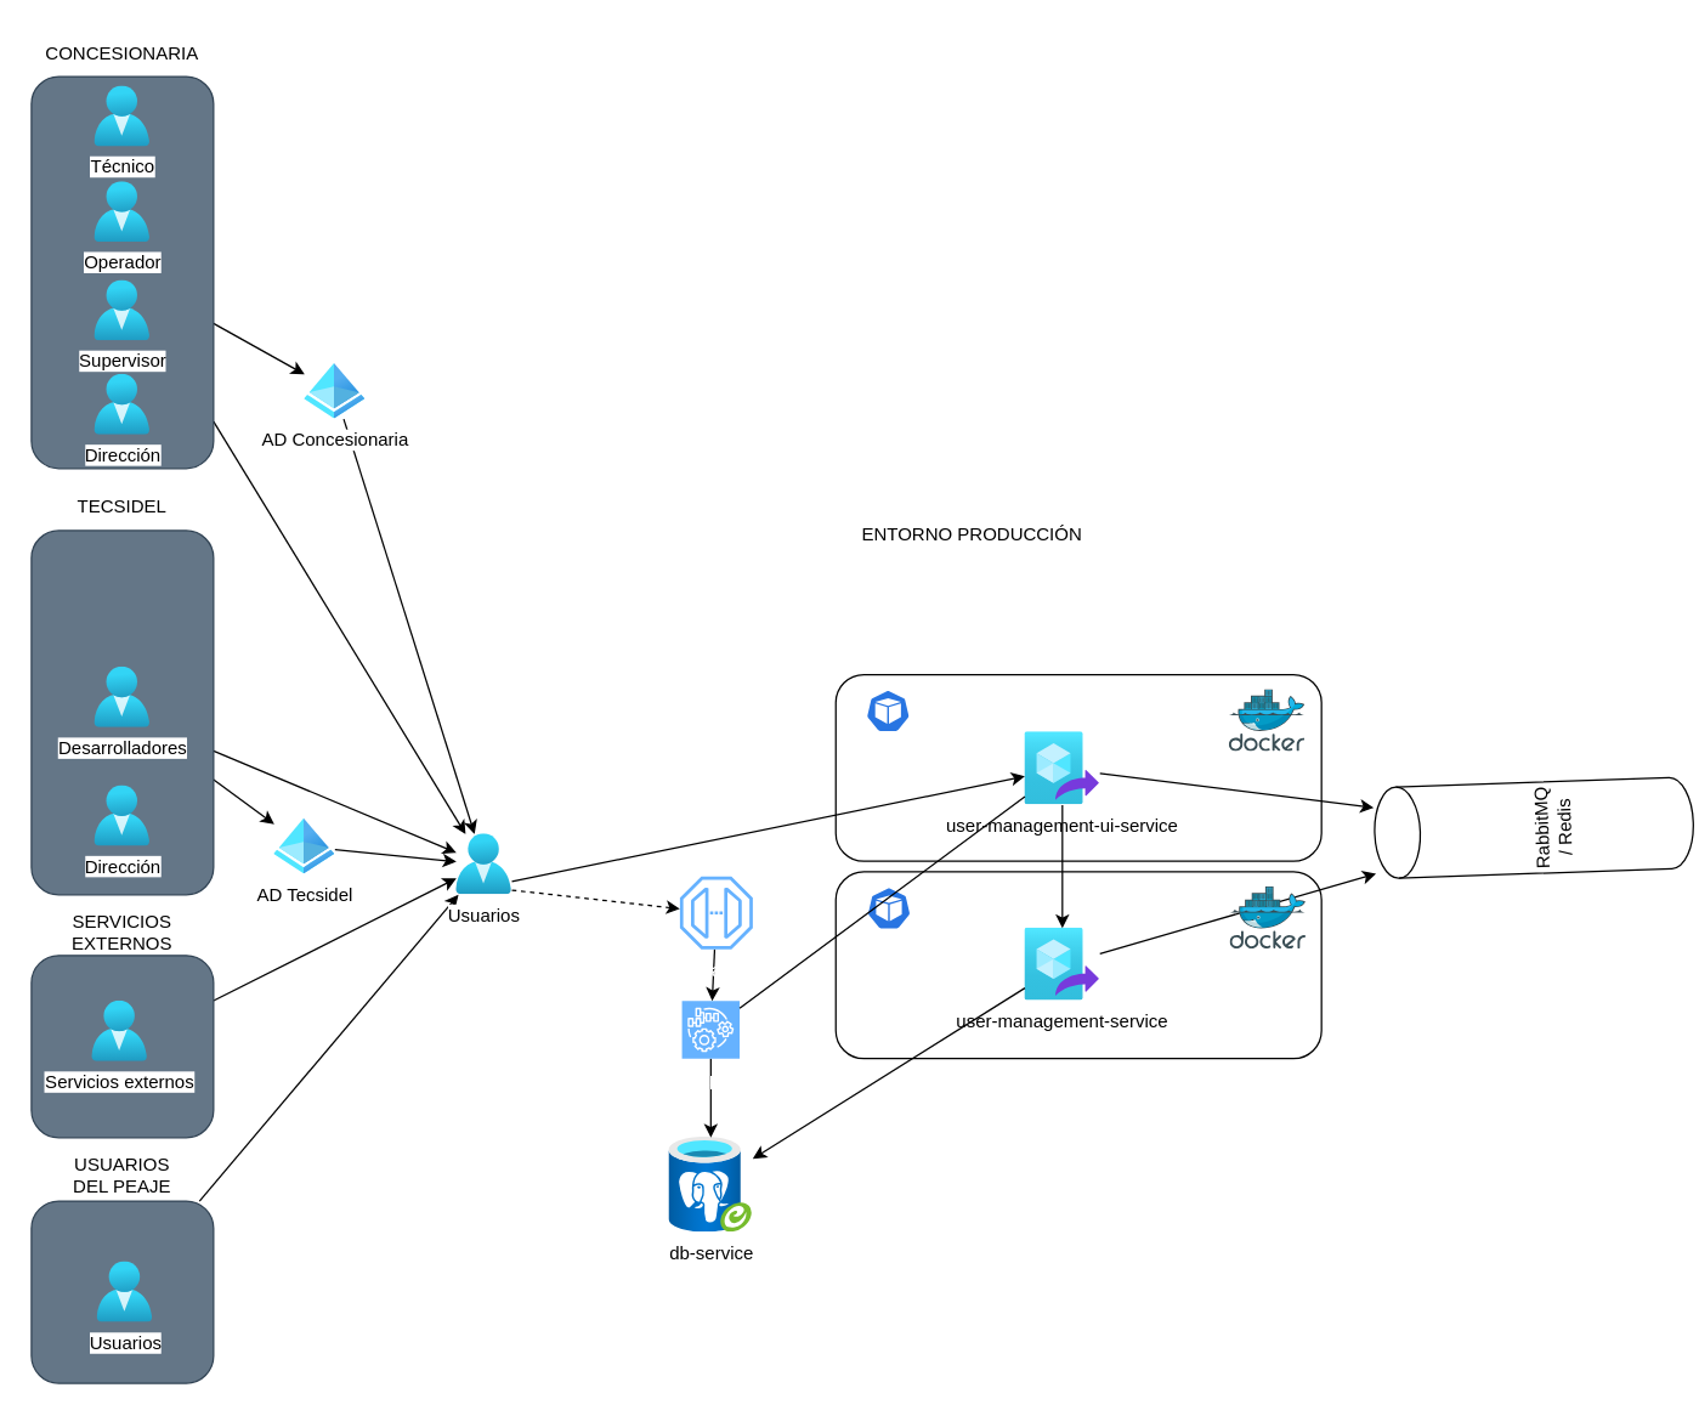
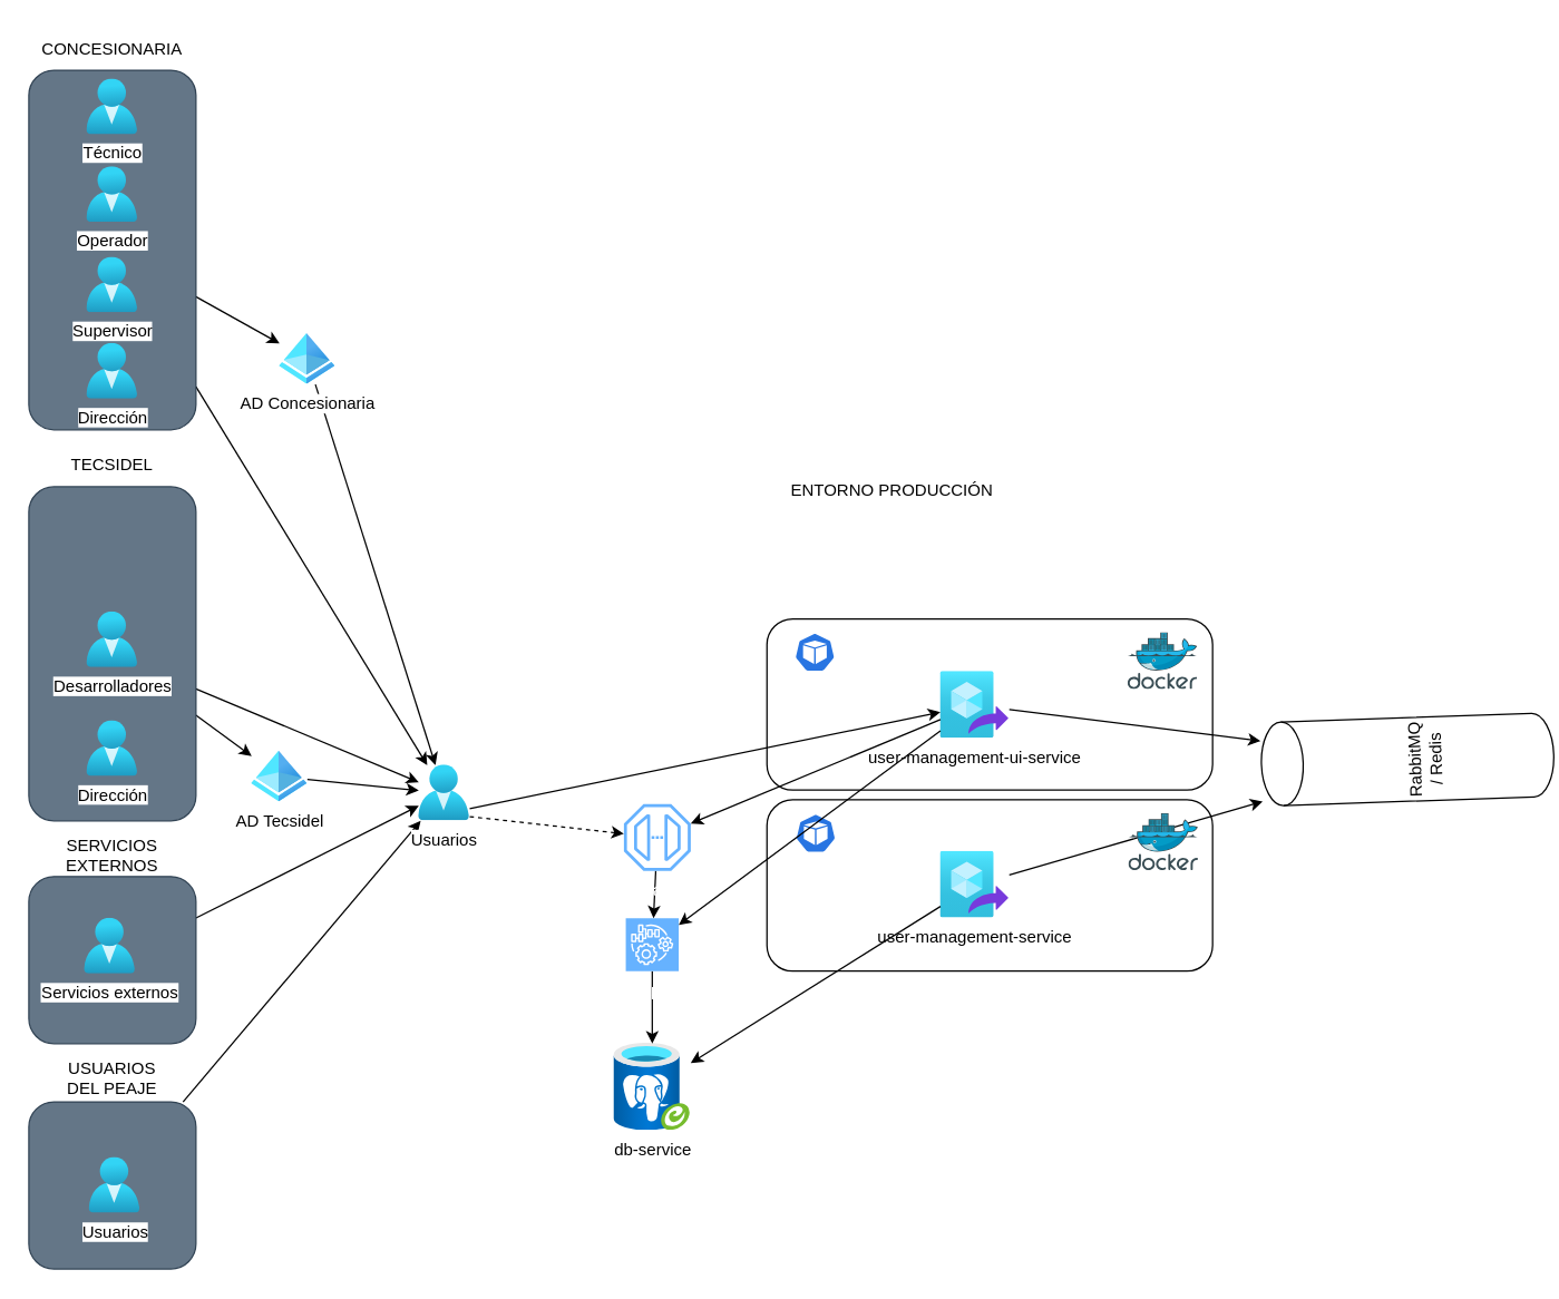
  <mxCell id="0" />
  <mxCell id="1" parent="0" />
  <mxCell id="2" value="" style="group" parent="1" vertex="1" connectable="0"><mxGeometry x="550" y="444" width="320.0" height="123" as="geometry" /></mxCell>
  <mxCell id="3" value="" style="rounded=1;whiteSpace=wrap;html=1;" parent="2" vertex="1"><mxGeometry width="320" height="123" as="geometry" /></mxCell>
  <mxCell id="4" value="" style="sketch=0;html=1;dashed=0;whitespace=wrap;fillColor=#2875E2;strokeColor=#ffffff;points=[[0.005,0.63,0],[0.1,0.2,0],[0.9,0.2,0],[0.5,0,0],[0.995,0.63,0],[0.72,0.99,0],[0.5,1,0],[0.28,0.99,0]];verticalLabelPosition=bottom;align=center;verticalAlign=top;shape=mxgraph.kubernetes.icon;prIcon=pod" parent="2" vertex="1"><mxGeometry x="19.43" y="10" width="30" height="28" as="geometry" /></mxCell>
  <mxCell id="5" value="user-management-ui-service" style="aspect=fixed;html=1;points=[];align=center;image;fontSize=12;image=img/lib/azure2/compute/Image_Definitions.svg;fillColor=#CCCCCC;" parent="2" vertex="1"><mxGeometry x="124.57" y="38" width="49.43" height="47.93" as="geometry" /></mxCell>
  <mxCell id="6" value="" style="sketch=0;aspect=fixed;html=1;points=[];align=center;image;fontSize=12;image=img/lib/mscae/Docker.svg;fillColor=#CCCCCC;movable=1;resizable=1;rotatable=1;deletable=1;editable=1;connectable=1;" parent="2" vertex="1"><mxGeometry x="259.43" y="10" width="50" height="41" as="geometry" /></mxCell>
  <mxCell id="7" value="" style="rounded=1;whiteSpace=wrap;html=1;" parent="1" vertex="1"><mxGeometry x="550" y="574" width="320" height="123" as="geometry" /></mxCell>
  <mxCell id="8" style="edgeStyle=none;html=1;" parent="1" target="5" edge="1"><mxGeometry relative="1" as="geometry"><mxPoint x="336.57" y="580.255" as="sourcePoint" /></mxGeometry></mxCell>
  <mxCell id="9" style="edgeStyle=none;html=1;fontColor=#FFFFFF;dashed=1;" parent="1" target="13" edge="1"><mxGeometry relative="1" as="geometry"><mxPoint x="336.57" y="586.032" as="sourcePoint" /></mxGeometry></mxCell>
  <mxCell id="10" value="ENTORNO PRODUCCIÓN" style="text;html=1;strokeColor=none;fillColor=none;align=center;verticalAlign=middle;whiteSpace=wrap;rounded=0;" parent="1" vertex="1"><mxGeometry x="550" y="336.57" width="180" height="30" as="geometry" /></mxCell>
  <mxCell id="11" value="" style="sketch=0;html=1;dashed=0;whitespace=wrap;fillColor=#2875E2;strokeColor=#ffffff;points=[[0.005,0.63,0],[0.1,0.2,0],[0.9,0.2,0],[0.5,0,0],[0.995,0.63,0],[0.72,0.99,0],[0.5,1,0],[0.28,0.99,0]];verticalLabelPosition=bottom;align=center;verticalAlign=top;shape=mxgraph.kubernetes.icon;prIcon=pod" parent="1" vertex="1"><mxGeometry x="570" y="584" width="30" height="28" as="geometry" /></mxCell>
  <mxCell id="12" style="edgeStyle=none;html=1;" parent="1" source="13" target="20" edge="1"><mxGeometry relative="1" as="geometry" /></mxCell>
  <mxCell id="13" value="&lt;font color=&quot;#ffffff&quot;&gt;API Gateway&lt;/font&gt;" style="sketch=0;outlineConnect=0;fontColor=#232F3E;gradientColor=none;fillColor=#66B2FF;strokeColor=none;dashed=0;verticalLabelPosition=bottom;verticalAlign=top;align=center;html=1;fontSize=12;fontStyle=0;aspect=fixed;pointerEvents=1;shape=mxgraph.aws4.endpoint;" parent="1" vertex="1"><mxGeometry x="447.29" y="577" width="48" height="48" as="geometry" /></mxCell>
  <mxCell id="14" style="edgeStyle=none;html=1;" edge="1" parent="1" source="15" target="54"><mxGeometry relative="1" as="geometry" /></mxCell>
  <mxCell id="15" value="user-management-service" style="aspect=fixed;html=1;points=[];align=center;image;fontSize=12;image=img/lib/azure2/compute/Image_Definitions.svg;fillColor=#CCCCCC;" parent="1" vertex="1"><mxGeometry x="674.57" y="611.07" width="49.43" height="47.93" as="geometry" /></mxCell>
- <mxCell id="16" style="edgeStyle=none;html=1;" parent="1" source="5" target="15" edge="1"><mxGeometry relative="1" as="geometry" /></mxCell>
+ <mxCell id="16" style="edgeStyle=none;html=1;" parent="1" source="5" target="13" edge="1"><mxGeometry relative="1" as="geometry" /></mxCell>
  <mxCell id="17" value="" style="sketch=0;aspect=fixed;html=1;points=[];align=center;image;fontSize=12;image=img/lib/mscae/Docker.svg;fillColor=#CCCCCC;movable=1;resizable=1;rotatable=1;deletable=1;editable=1;connectable=1;" parent="1" vertex="1"><mxGeometry x="810" y="584" width="50" height="41" as="geometry" /></mxCell>
  <mxCell id="18" value="db-service" style="aspect=fixed;html=1;points=[];align=center;image;fontSize=12;image=img/lib/azure2/databases/Azure_Database_PostgreSQL_Server_Group.svg;" parent="1" vertex="1"><mxGeometry x="440" y="749" width="55.29" height="62.67" as="geometry" /></mxCell>
  <mxCell id="19" style="edgeStyle=none;html=1;" parent="1" source="20" target="18" edge="1"><mxGeometry relative="1" as="geometry" /></mxCell>
  <mxCell id="20" value="Graphql" style="sketch=0;points=[[0,0,0],[0.25,0,0],[0.5,0,0],[0.75,0,0],[1,0,0],[0,1,0],[0.25,1,0],[0.5,1,0],[0.75,1,0],[1,1,0],[0,0.25,0],[0,0.5,0],[0,0.75,0],[1,0.25,0],[1,0.5,0],[1,0.75,0]];outlineConnect=0;fontColor=#FFFFFF;gradientColor=#66B2FF;gradientDirection=north;fillColor=#66B2FF;strokeColor=#ffffff;dashed=0;verticalLabelPosition=bottom;verticalAlign=top;align=center;html=1;fontSize=12;fontStyle=0;aspect=fixed;shape=mxgraph.aws4.resourceIcon;resIcon=mxgraph.aws4.iot_things_graph;" parent="1" vertex="1"><mxGeometry x="448.64" y="659" width="38" height="38" as="geometry" /></mxCell>
- <mxCell id="21" style="edgeStyle=none;html=1;endArrow=none;" parent="1" source="5" target="20" edge="1"><mxGeometry relative="1" as="geometry" /></mxCell>
+ <mxCell id="21" style="edgeStyle=none;html=1;" parent="1" source="5" target="20" edge="1"><mxGeometry relative="1" as="geometry" /></mxCell>
  <mxCell id="22" style="edgeStyle=none;html=1;" parent="1" source="15" target="18" edge="1"><mxGeometry relative="1" as="geometry" /></mxCell>
  <mxCell id="23" style="edgeStyle=none;html=1;" parent="1" source="44" target="29" edge="1"><mxGeometry relative="1" as="geometry" /></mxCell>
  <mxCell id="24" style="edgeStyle=none;html=1;" parent="1" source="40" target="29" edge="1"><mxGeometry relative="1" as="geometry" /></mxCell>
  <mxCell id="25" style="edgeStyle=none;html=1;" parent="1" source="48" target="29" edge="1"><mxGeometry relative="1" as="geometry" /></mxCell>
  <mxCell id="26" style="edgeStyle=none;html=1;" parent="1" source="48" target="31" edge="1"><mxGeometry relative="1" as="geometry" /></mxCell>
  <mxCell id="27" style="edgeStyle=none;html=1;" parent="1" source="35" target="29" edge="1"><mxGeometry relative="1" as="geometry" /></mxCell>
  <mxCell id="28" style="edgeStyle=none;html=1;" parent="1" source="35" target="33" edge="1"><mxGeometry relative="1" as="geometry" /></mxCell>
  <mxCell id="29" value="Usuarios" style="aspect=fixed;html=1;points=[];align=center;image;fontSize=12;image=img/lib/azure2/identity/Users.svg;" parent="1" vertex="1"><mxGeometry x="300" y="549.09" width="36.57" height="40" as="geometry" /></mxCell>
  <mxCell id="30" style="edgeStyle=none;html=1;" parent="1" source="31" target="29" edge="1"><mxGeometry relative="1" as="geometry" /></mxCell>
  <mxCell id="31" value="AD Concesionaria" style="aspect=fixed;html=1;points=[];align=center;image;fontSize=12;image=img/lib/azure2/identity/Azure_Active_Directory.svg;" parent="1" vertex="1"><mxGeometry x="200" y="239.09" width="40" height="36.57" as="geometry" /></mxCell>
  <mxCell id="32" style="edgeStyle=none;html=1;" parent="1" source="33" target="29" edge="1"><mxGeometry relative="1" as="geometry" /></mxCell>
  <mxCell id="33" value="AD Tecsidel" style="aspect=fixed;html=1;points=[];align=center;image;fontSize=12;image=img/lib/azure2/identity/Azure_Active_Directory.svg;" parent="1" vertex="1"><mxGeometry x="180" y="539.09" width="40" height="36.57" as="geometry" /></mxCell>
  <mxCell id="34" value="" style="group" parent="1" vertex="1" connectable="0"><mxGeometry x="20" y="319.09" width="120" height="270" as="geometry" /></mxCell>
  <mxCell id="35" value="" style="rounded=1;whiteSpace=wrap;html=1;strokeColor=#314354;fillColor=#647687;fontColor=#ffffff;" parent="34" vertex="1"><mxGeometry y="30" width="120" height="240" as="geometry" /></mxCell>
  <mxCell id="36" value="Desarrolladores" style="aspect=fixed;html=1;points=[];align=center;image;fontSize=12;image=img/lib/azure2/identity/Users.svg;" parent="34" vertex="1"><mxGeometry x="41.71" y="120" width="36.57" height="40" as="geometry" /></mxCell>
  <mxCell id="37" value="Dirección" style="aspect=fixed;html=1;points=[];align=center;image;fontSize=12;image=img/lib/azure2/identity/Users.svg;" parent="34" vertex="1"><mxGeometry x="41.71" y="198.17" width="36.57" height="40" as="geometry" /></mxCell>
  <mxCell id="38" value="TECSIDEL" style="text;html=1;strokeColor=none;fillColor=none;align=center;verticalAlign=middle;whiteSpace=wrap;rounded=0;" parent="34" vertex="1"><mxGeometry x="30" width="60" height="30" as="geometry" /></mxCell>
  <mxCell id="39" value="" style="group" parent="1" vertex="1" connectable="0"><mxGeometry x="20" y="599.09" width="120" height="150" as="geometry" /></mxCell>
  <mxCell id="40" value="" style="rounded=1;whiteSpace=wrap;html=1;strokeColor=#314354;fillColor=#647687;fontColor=#ffffff;rotation=-90;" parent="39" vertex="1"><mxGeometry y="30" width="120" height="120" as="geometry" /></mxCell>
  <mxCell id="41" value="Servicios externos" style="aspect=fixed;html=1;points=[];align=center;image;fontSize=12;image=img/lib/azure2/identity/Users.svg;" parent="39" vertex="1"><mxGeometry x="40" y="60" width="36.57" height="40" as="geometry" /></mxCell>
  <mxCell id="42" value="SERVICIOS EXTERNOS" style="text;html=1;strokeColor=none;fillColor=none;align=center;verticalAlign=middle;whiteSpace=wrap;rounded=0;" parent="39" vertex="1"><mxGeometry x="30" width="60" height="30" as="geometry" /></mxCell>
  <mxCell id="43" value="" style="group" parent="1" vertex="1" connectable="0"><mxGeometry x="20" y="749.09" width="120" height="161.83" as="geometry" /></mxCell>
  <mxCell id="44" value="" style="rounded=1;whiteSpace=wrap;html=1;strokeColor=#314354;fillColor=#647687;fontColor=#ffffff;rotation=-90;" parent="43" vertex="1"><mxGeometry y="41.83" width="120" height="120" as="geometry" /></mxCell>
  <mxCell id="45" value="Usuarios" style="aspect=fixed;html=1;points=[];align=center;image;fontSize=12;image=img/lib/azure2/identity/Users.svg;" parent="43" vertex="1"><mxGeometry x="43.42" y="81.83" width="36.57" height="40" as="geometry" /></mxCell>
  <mxCell id="46" value="USUARIOS DEL PEAJE" style="text;html=1;strokeColor=none;fillColor=none;align=center;verticalAlign=middle;whiteSpace=wrap;rounded=0;" parent="43" vertex="1"><mxGeometry x="25.85" y="10" width="68.29" height="30" as="geometry" /></mxCell>
  <mxCell id="47" value="" style="group" parent="1" vertex="1" connectable="0"><mxGeometry x="20" y="20" width="120.0" height="288.17" as="geometry" /></mxCell>
  <mxCell id="48" value="" style="rounded=1;whiteSpace=wrap;html=1;strokeColor=#314354;fillColor=#647687;fontColor=#ffffff;rotation=-180;" parent="47" vertex="1"><mxGeometry y="30" width="120" height="258.17" as="geometry" /></mxCell>
  <mxCell id="49" value="Dirección" style="aspect=fixed;html=1;points=[];align=center;image;fontSize=12;image=img/lib/azure2/identity/Users.svg;rotation=0;" parent="47" vertex="1"><mxGeometry x="41.71" y="226.34" width="36.57" height="40" as="geometry" /></mxCell>
  <mxCell id="50" value="CONCESIONARIA" style="text;html=1;strokeColor=none;fillColor=none;align=center;verticalAlign=middle;whiteSpace=wrap;rounded=0;rotation=0;" parent="47" vertex="1"><mxGeometry x="30" width="60" height="30" as="geometry" /></mxCell>
  <mxCell id="51" value="Supervisor" style="aspect=fixed;html=1;points=[];align=center;image;fontSize=12;image=img/lib/azure2/identity/Users.svg;rotation=0;" parent="47" vertex="1"><mxGeometry x="41.71" y="164.34" width="36.57" height="40" as="geometry" /></mxCell>
  <mxCell id="52" value="Operador" style="aspect=fixed;html=1;points=[];align=center;image;fontSize=12;image=img/lib/azure2/identity/Users.svg;rotation=0;" parent="47" vertex="1"><mxGeometry x="41.71" y="99.34" width="36.57" height="40" as="geometry" /></mxCell>
  <mxCell id="53" value="Técnico" style="aspect=fixed;html=1;points=[];align=center;image;fontSize=12;image=img/lib/azure2/identity/Users.svg;rotation=0;" parent="47" vertex="1"><mxGeometry x="41.71" y="36.34" width="36.57" height="40" as="geometry" /></mxCell>
  <mxCell id="54" value="RabbitMQ / Redis" style="shape=cylinder3;whiteSpace=wrap;html=1;boundedLbl=1;backgroundOutline=1;size=15;rotation=-92;" vertex="1" parent="1"><mxGeometry x="980" y="440" width="60" height="210" as="geometry" /></mxCell>
  <mxCell id="55" style="edgeStyle=none;html=1;" edge="1" parent="1" source="5" target="54"><mxGeometry relative="1" as="geometry" /></mxCell>
